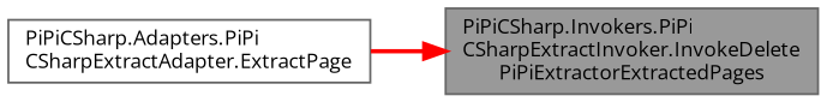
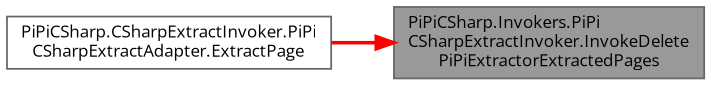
  digraph {
    rankdir=RL
    fontname="Open Sans"
    node [fontname="Open Sans" fontsize=10 shape=box style=filled]
    n1 [color=gray40 fillcolor=grey60 fontcolor=black height=0.2 label="PiPiCSharp.Invokers.PiPi\lCSharpExtractInvoker.InvokeDelete\lPiPiExtractorExtractedPages" width=0.4]
-   n2 [color=grey40 fillcolor=white height=0.2 label="PiPiCSharp.Adapters.PiPi\lCSharpExtractAdapter.ExtractPage" width=0.4]
+   n2 [color=grey40 fillcolor=white height=0.2 label="PiPiCSharp.CSharpExtractInvoker.PiPi\lCSharpExtractAdapter.ExtractPage" width=0.4]
    n1 -> n2 [color=red dir=back fontname="Open Sans" fontsize=10 labelfontname=Helvetica labelfontsize=10 style=bold]
  }
